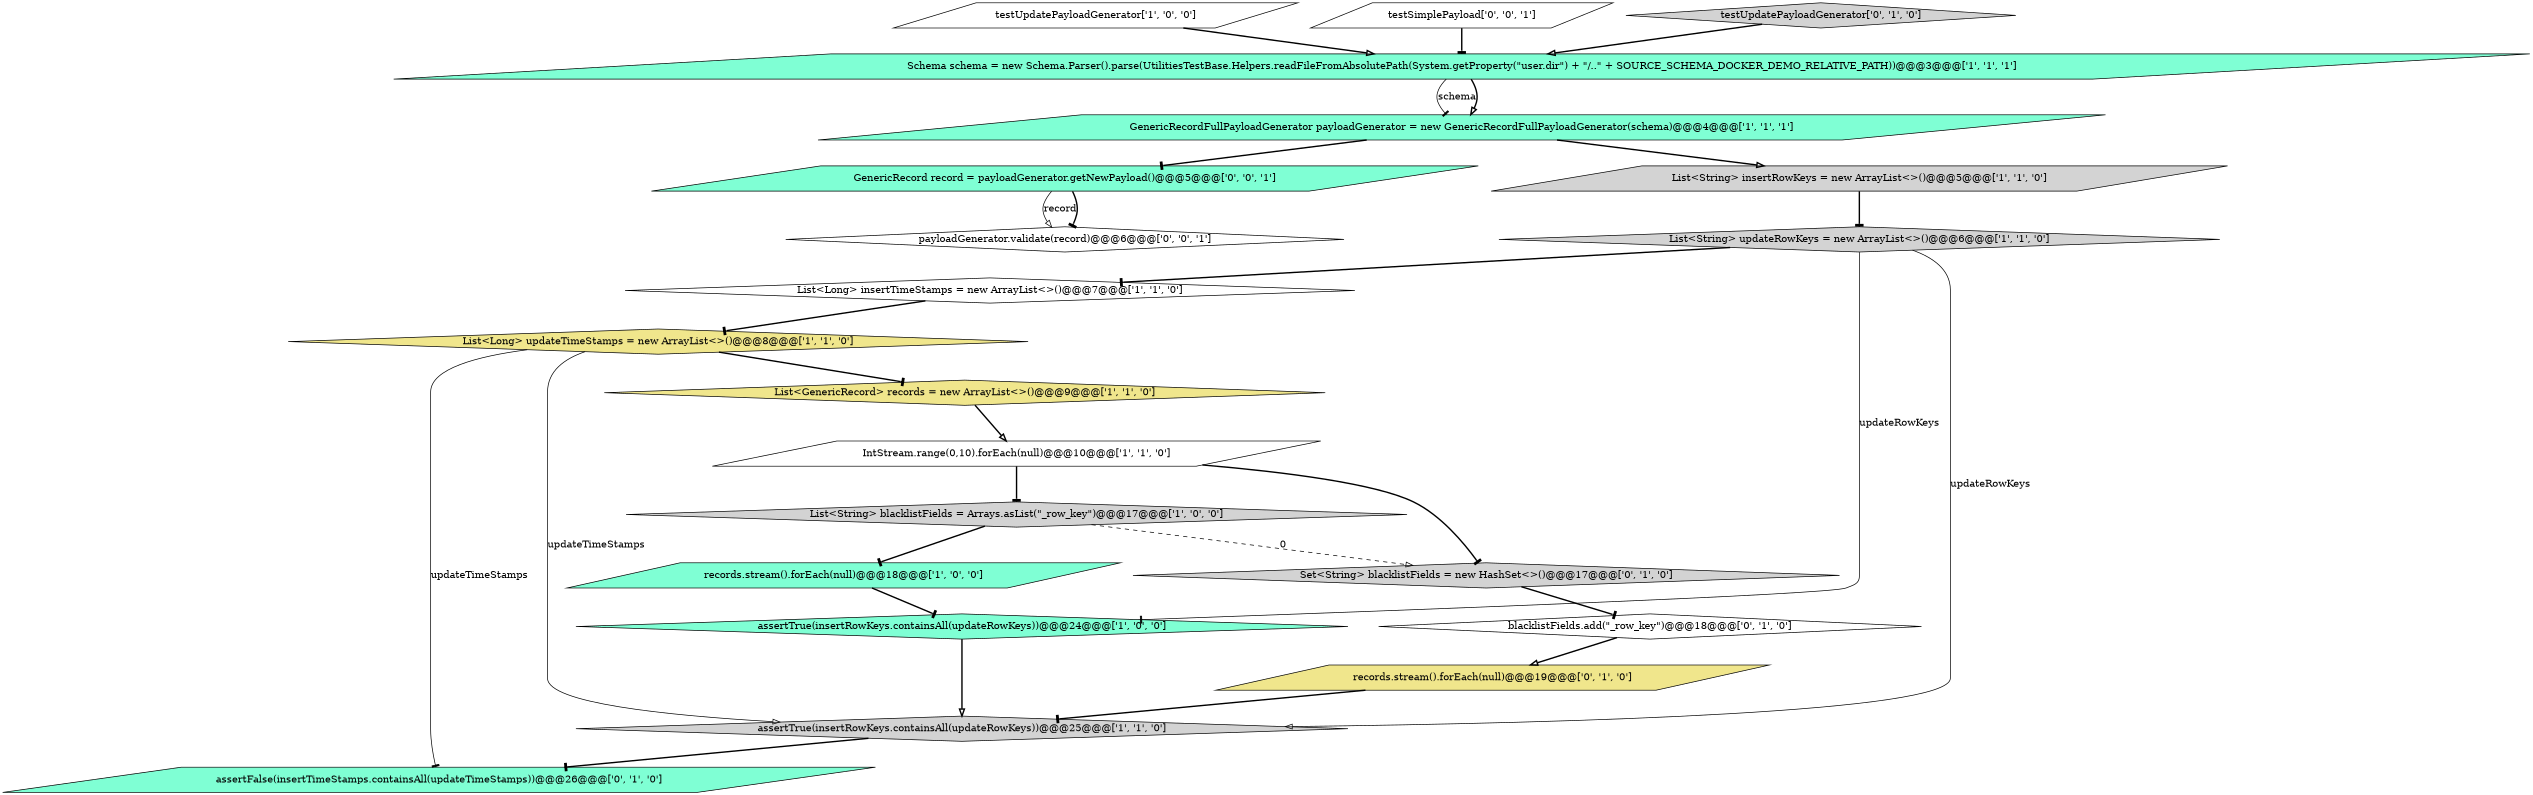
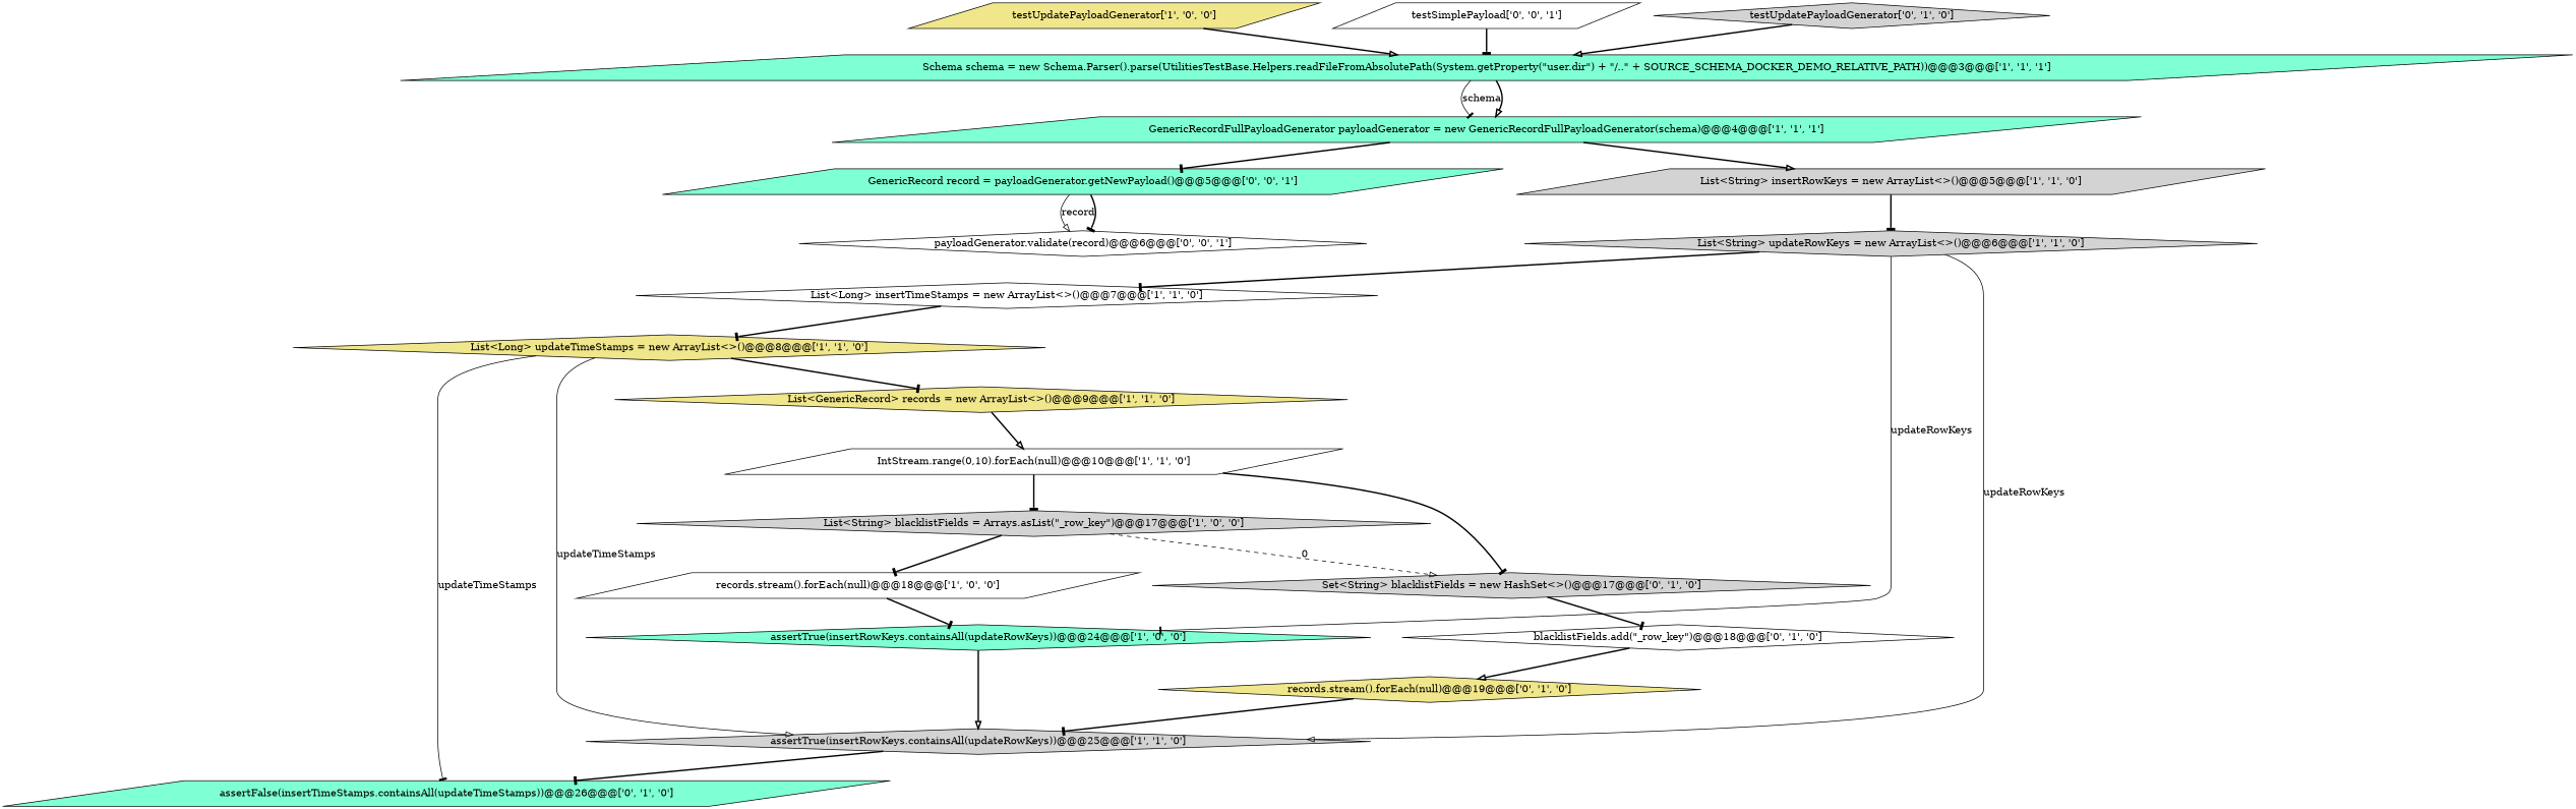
  digraph {
    node [fillcolor=white shape=diamond style=filled]
    edge [arrowhead=tee style=bold]
    n1 [label="payloadGenerator.validate(record)@@@6@@@['0', '0', '1']"]
    n2 [fillcolor=lightgrey label="assertTrue(insertRowKeys.containsAll(updateRowKeys))@@@25@@@['1', '1', '0']"]
    n3 [fillcolor=aquamarine label="assertFalse(insertTimeStamps.containsAll(updateTimeStamps))@@@26@@@['0', '1', '0']" shape=parallelogram]
    n4 [label="List<Long> insertTimeStamps = new ArrayList<>()@@@7@@@['1', '1', '0']"]
    n5 [fillcolor=khaki label="List<Long> updateTimeStamps = new ArrayList<>()@@@8@@@['1', '1', '0']"]
    n6 [fillcolor=khaki label="List<GenericRecord> records = new ArrayList<>()@@@9@@@['1', '1', '0']"]
-   n7 [fillcolor=khaki label="records.stream().forEach(null)@@@19@@@['0', '1', '0']" shape=parallelogram]
+   n7 [fillcolor=khaki label="records.stream().forEach(null)@@@19@@@['0', '1', '0']"]
    n8 [label="IntStream.range(0,10).forEach(null)@@@10@@@['1', '1', '0']" shape=parallelogram]
    n9 [fillcolor=lightgrey label="Set<String> blacklistFields = new HashSet<>()@@@17@@@['0', '1', '0']"]
    n10 [fillcolor=lightgrey label="List<String> blacklistFields = Arrays.asList(\"_row_key\")@@@17@@@['1', '0', '0']"]
-   n11 [label="testUpdatePayloadGenerator['1', '0', '0']" shape=parallelogram]
+   n11 [fillcolor=khaki label="testUpdatePayloadGenerator['1', '0', '0']" shape=parallelogram]
    n12 [fillcolor=aquamarine label="Schema schema = new Schema.Parser().parse(UtilitiesTestBase.Helpers.readFileFromAbsolutePath(System.getProperty(\"user.dir\") + \"/..\" + SOURCE_SCHEMA_DOCKER_DEMO_RELATIVE_PATH))@@@3@@@['1', '1', '1']" shape=parallelogram]
    n13 [fillcolor=aquamarine label="GenericRecordFullPayloadGenerator payloadGenerator = new GenericRecordFullPayloadGenerator(schema)@@@4@@@['1', '1', '1']" shape=parallelogram]
    n14 [label="blacklistFields.add(\"_row_key\")@@@18@@@['0', '1', '0']"]
    n15 [fillcolor=aquamarine label="assertTrue(insertRowKeys.containsAll(updateRowKeys))@@@24@@@['1', '0', '0']"]
    n16 [label="testSimplePayload['0', '0', '1']" shape=parallelogram]
-   n17 [fillcolor=aquamarine label="records.stream().forEach(null)@@@18@@@['1', '0', '0']" shape=parallelogram]
+   n17 [label="records.stream().forEach(null)@@@18@@@['1', '0', '0']" shape=parallelogram]
    n18 [fillcolor=lightgrey label="testUpdatePayloadGenerator['0', '1', '0']"]
    n19 [fillcolor=lightgrey label="List<String> insertRowKeys = new ArrayList<>()@@@5@@@['1', '1', '0']" shape=parallelogram]
    n20 [fillcolor=aquamarine label="GenericRecord record = payloadGenerator.getNewPayload()@@@5@@@['0', '0', '1']" shape=parallelogram]
    n21 [fillcolor=lightgrey label="List<String> updateRowKeys = new ArrayList<>()@@@6@@@['1', '1', '0']"]
    n2 -> n3
    n4 -> n5
    n5 -> n2 [arrowhead=onormal label=updateTimeStamps style=solid]
    n5 -> n3 [label=updateTimeStamps style=solid]
    n5 -> n6
    n6 -> n8 [arrowhead=onormal]
    n7 -> n2
    n8 -> n9
    n8 -> n10
    n9 -> n14
    n10 -> n9 [arrowhead=onormal label=0 style=dashed]
    n10 -> n17
    n11 -> n12 [arrowhead=onormal]
    n12 -> n13 [label=schema style=solid]
    n12 -> n13 [arrowhead=onormal]
    n13 -> n19 [arrowhead=onormal]
    n13 -> n20
    n14 -> n7 [arrowhead=onormal]
    n15 -> n2 [arrowhead=onormal]
    n16 -> n12
    n17 -> n15
    n18 -> n12 [arrowhead=onormal]
    n19 -> n21
    n20 -> n1 [arrowhead=onormal label=record style=solid]
    n20 -> n1
    n21 -> n2 [arrowhead=onormal label=updateRowKeys style=solid]
    n21 -> n4
    n21 -> n15 [label=updateRowKeys style=solid]
  }
